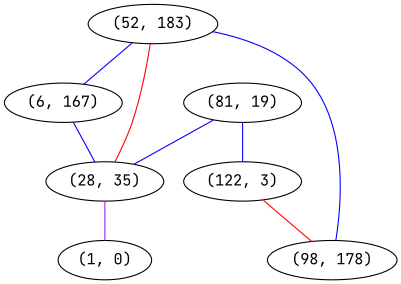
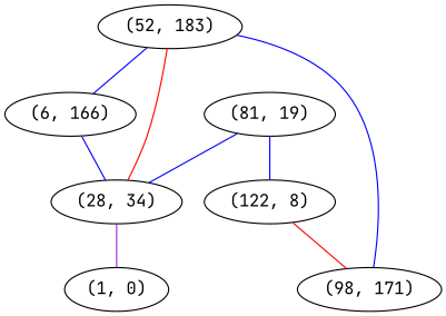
  graph {
    fontname="JetBrains Mono"
    node [fontname="JetBrains Mono"]
    edge [color=blue fontname="JetBrains Mono" weight=3]
    "(52, 183)"
-   "(6, 167)"
-   "(98, 178)"
-   "(28, 34)" [label="(28, 35)"]
+   "(6, 167)" [label="(6, 166)"]
+   "(98, 178)" [label="(98, 171)"]
+   "(28, 34)"
    "(81, 19)"
-   "(122, 8)" [label="(122, 3)"]
+   "(122, 8)"
    n7 [label="(1, 0)"]
    "(52, 183)" -- "(6, 167)"
    "(52, 183)" -- "(98, 178)"
    "(52, 183)" -- "(28, 34)" [color=red weight=1]
    "(6, 167)" -- "(28, 34)" [weight=1]
    "(28, 34)" -- n7 [color=purple weight=4]
    "(81, 19)" -- "(28, 34)"
    "(81, 19)" -- "(122, 8)"
    "(122, 8)" -- "(98, 178)" [color=red weight=1]
  }
